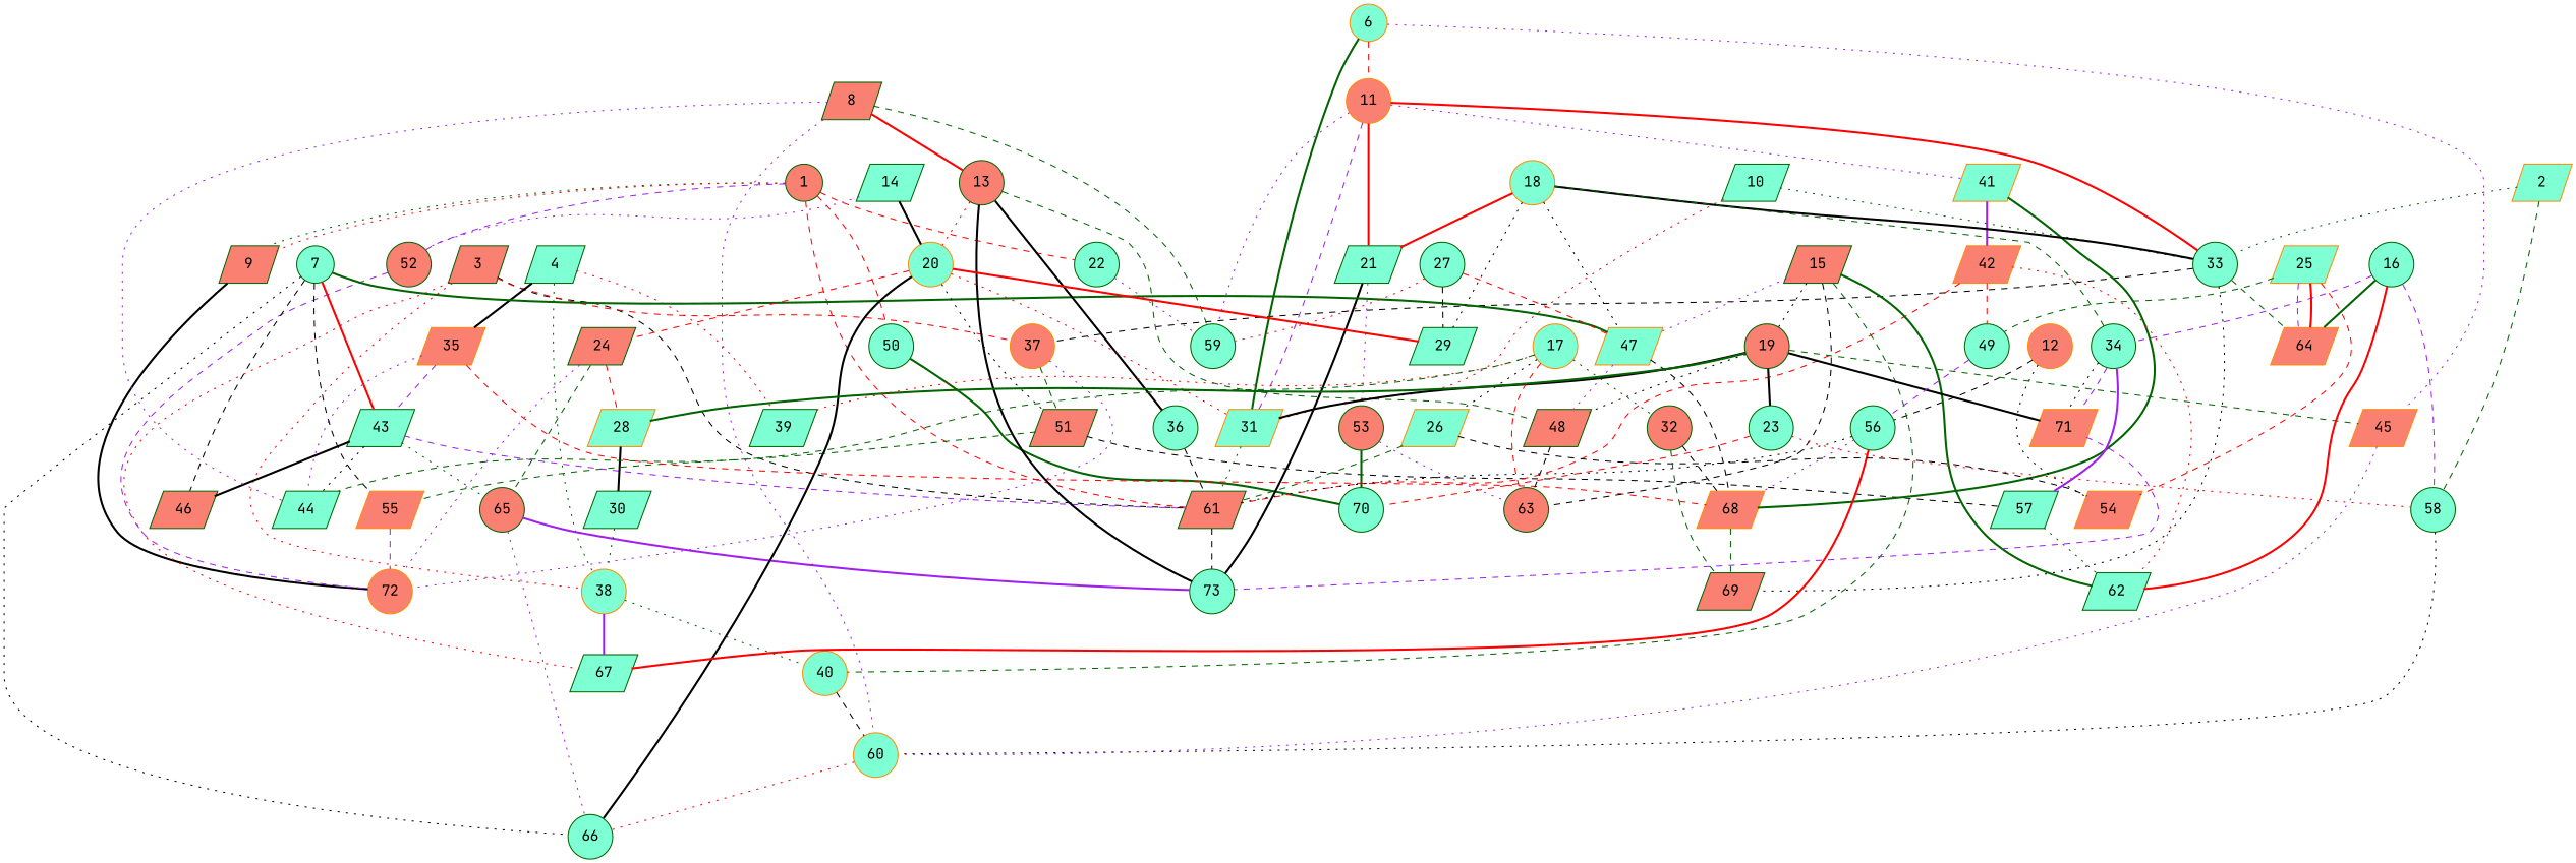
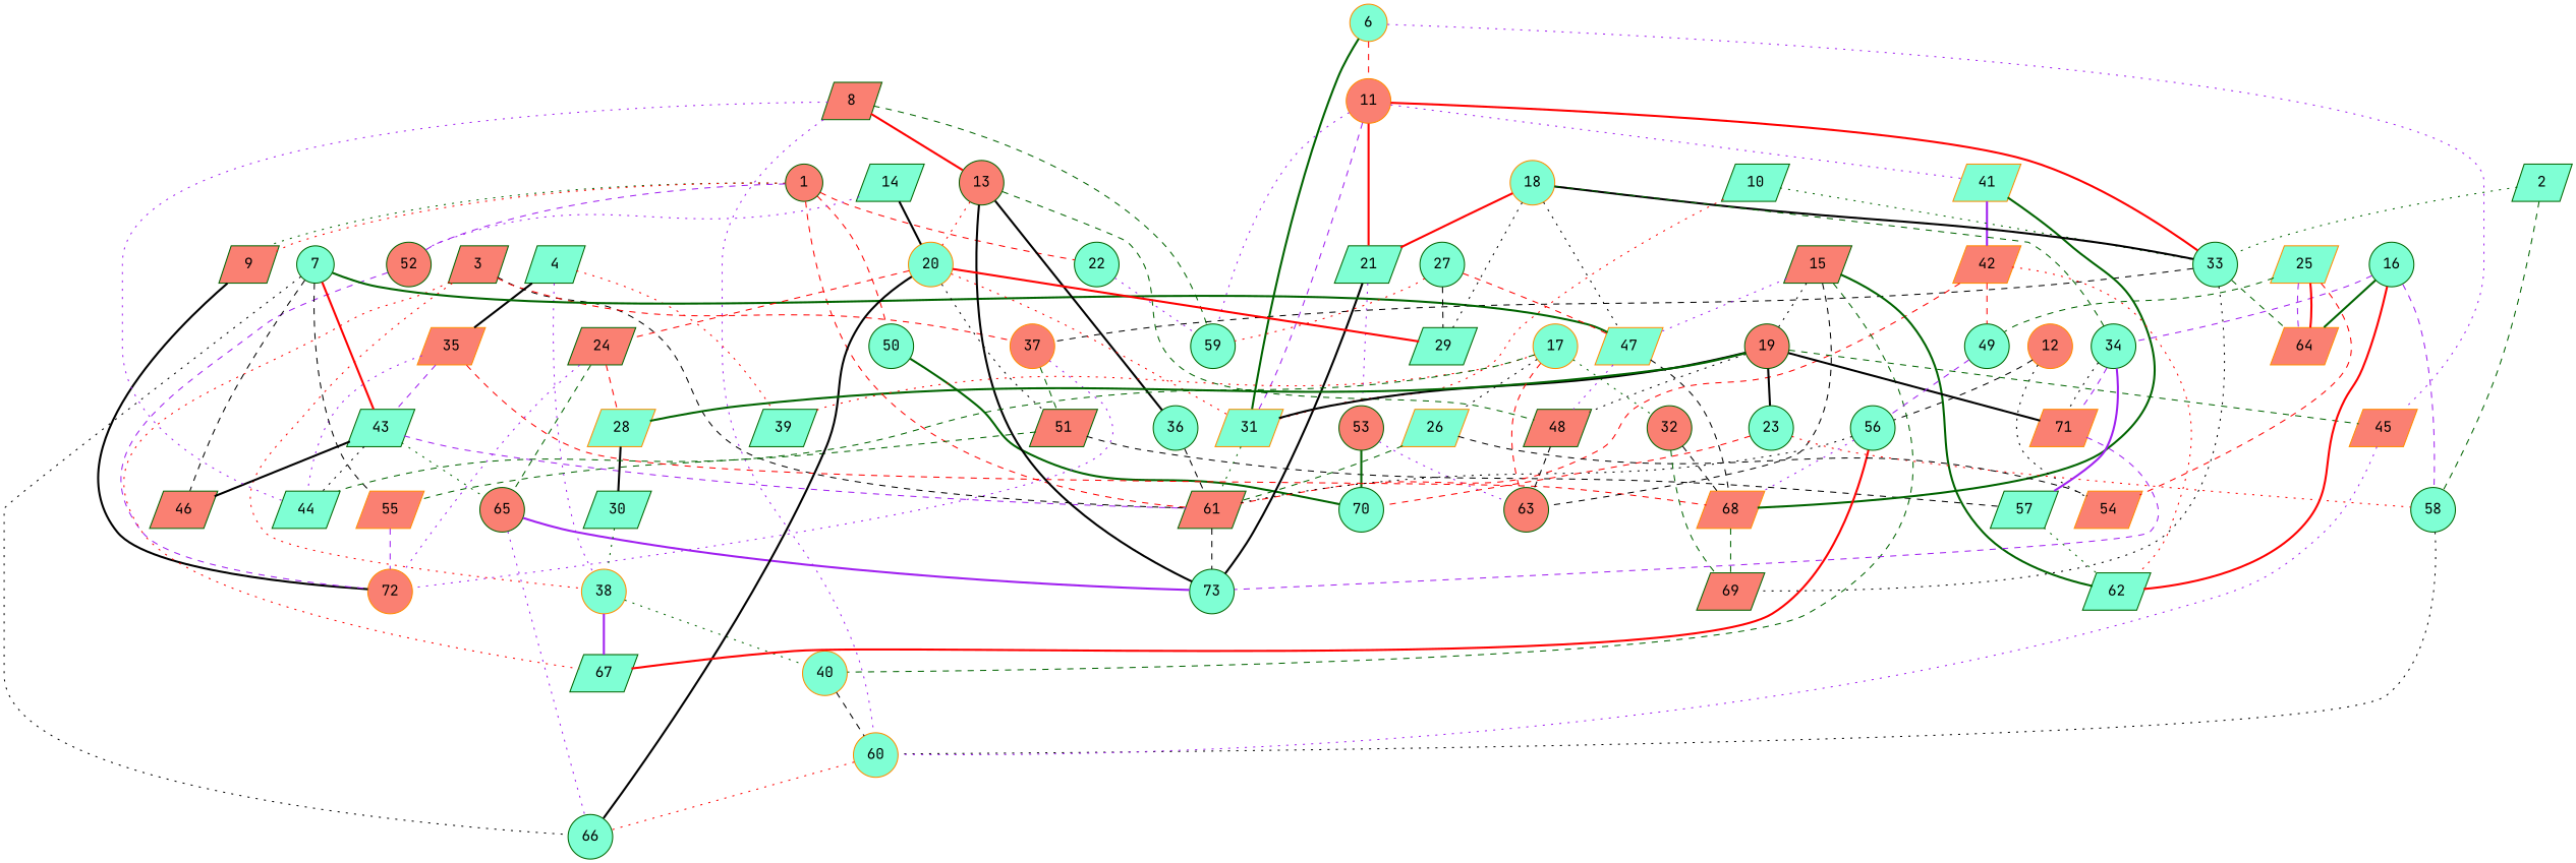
  graph {
    fontname="JetBrains Mono"
    node [color=darkgreen fillcolor=aquamarine fontname="JetBrains Mono" shape=parallelogram style=filled]
    edge [color=black fontname="JetBrains Mono" style=dashed]
    1 [fillcolor=salmon shape=circle]
    9 [fillcolor=salmon]
    22 [shape=circle]
    50 [shape=circle]
    52 [fillcolor=salmon shape=circle]
    61 [fillcolor=salmon]
    72 [color=darkorange fillcolor=salmon shape=circle]
    59 [shape=circle]
    70 [shape=circle]
    73 [shape=circle]
-   2 [color=darkorange]
+   2
    33 [shape=circle]
    58 [shape=circle]
    37 [color=darkorange fillcolor=salmon shape=circle]
    64 [color=darkorange fillcolor=salmon]
    69 [fillcolor=salmon]
    60 [color=darkorange shape=circle]
    3 [fillcolor=salmon]
    38 [color=darkorange shape=circle]
    67
    51 [fillcolor=salmon]
    40 [color=darkorange shape=circle]
    4
    35 [color=darkorange fillcolor=salmon]
    39
    43
    44
    68 [color=darkorange fillcolor=salmon]
    6 [color=darkorange shape=circle]
    11 [color=darkorange fillcolor=salmon shape=circle]
    31 [color=darkorange]
    45 [color=darkorange fillcolor=salmon]
    21
    41 [color=darkorange]
    7 [shape=circle]
    46 [fillcolor=salmon]
    47 [color=darkorange]
    55 [color=darkorange fillcolor=salmon]
    66 [shape=circle]
    65 [fillcolor=salmon shape=circle]
    48 [fillcolor=salmon]
    8 [fillcolor=salmon]
    13 [fillcolor=salmon shape=circle]
    20 [color=darkorange shape=circle]
    36 [shape=circle]
    10
    53 [fillcolor=salmon shape=circle]
    42 [color=darkorange fillcolor=salmon]
    12 [color=darkorange fillcolor=salmon shape=circle]
    54 [color=darkorange fillcolor=salmon]
    56 [shape=circle]
    29
    24 [fillcolor=salmon]
    63 [fillcolor=salmon shape=circle]
    14
    15 [fillcolor=salmon]
    19 [fillcolor=salmon shape=circle]
    62
    23 [shape=circle]
    28 [color=darkorange]
    71 [color=darkorange fillcolor=salmon]
    16 [shape=circle]
    34 [shape=circle]
    57
    17 [color=darkorange shape=circle]
    26 [color=darkorange]
    32 [fillcolor=salmon shape=circle]
    18 [color=darkorange shape=circle]
    30
    25 [color=darkorange]
    49 [shape=circle]
    27 [shape=circle]
    1 -- 9 [color=darkgreen style=dotted]
    1 -- 9 [color=red style=dotted]
    1 -- 22 [color=red]
    1 -- 50 [color=red]
    1 -- 52 [color=purple]
    1 -- 61 [color=red]
    9 -- 72 [style=bold]
    22 -- 59 [color=purple style=dotted]
    50 -- 70 [color=darkgreen style=bold]
    52 -- 72 [color=purple]
    61 -- 73
    2 -- 33 [color=darkgreen style=dotted]
    2 -- 58 [color=darkgreen]
    33 -- 37
    33 -- 64 [color=darkgreen]
    33 -- 69 [style=dotted]
    58 -- 60 [style=dotted]
    37 -- 72 [color=purple style=dotted]
    37 -- 51 [color=darkgreen]
    60 -- 66 [color=red style=dotted]
    3 -- 61
    3 -- 37 [color=red]
    3 -- 38 [color=red style=dotted]
    3 -- 67 [color=red style=dotted]
    38 -- 67 [color=purple style=bold]
    38 -- 40 [color=darkgreen style=dotted]
    51 -- 55 [color=darkgreen]
    51 -- 57
    40 -- 60
-   4 -- 38 [color=darkgreen style=dotted]
+   4 -- 38 [color=purple style=dotted]
    4 -- 35 [style=bold]
    4 -- 39 [color=red style=dotted]
    35 -- 43 [color=purple]
    35 -- 44 [color=purple style=dotted]
    35 -- 68 [color=red]
    43 -- 61 [color=purple]
    43 -- 44 [style=dotted]
    43 -- 46 [style=bold]
    43 -- 65 [color=darkgreen style=dotted]
    68 -- 69 [color=darkgreen]
    6 -- 11 [color=red]
    6 -- 31 [color=darkgreen style=bold]
    6 -- 45 [color=purple style=dotted]
    11 -- 59 [color=purple style=dotted]
    11 -- 33 [color=red style=bold]
    11 -- 31 [color=purple]
    11 -- 21 [color=red style=bold]
    11 -- 41 [color=purple style=dotted]
    31 -- 61 [color=darkgreen style=dotted]
    45 -- 60 [color=purple style=dotted]
    21 -- 73 [style=bold]
    21 -- 53 [color=purple style=dotted]
    41 -- 68 [color=darkgreen style=bold]
    41 -- 42 [color=purple style=bold]
    7 -- 43 [color=red style=bold]
    7 -- 46
    7 -- 47 [color=darkgreen style=bold]
    7 -- 55
    7 -- 66 [style=dotted]
    47 -- 68
    47 -- 48 [color=purple style=dotted]
    55 -- 72 [color=purple]
    65 -- 73 [color=purple style=bold]
    65 -- 66 [color=purple style=dotted]
    48 -- 63
    8 -- 59 [color=darkgreen]
    8 -- 60 [color=purple style=dotted]
    8 -- 44 [color=purple style=dotted]
    8 -- 13 [color=red style=bold]
    13 -- 73 [style=bold]
    13 -- 48 [color=darkgreen]
    13 -- 20 [color=red style=dotted]
    13 -- 36 [style=bold]
    20 -- 51 [style=dotted]
    20 -- 31 [color=red style=dotted]
    20 -- 66 [style=bold]
    20 -- 29 [color=red style=bold]
    20 -- 24 [color=red]
    36 -- 61
    10 -- 33 [color=darkgreen style=dotted]
    10 -- 31 [color=red style=dotted]
    53 -- 70 [color=darkgreen style=bold]
    53 -- 63 [color=purple style=dotted]
    42 -- 61 [color=red]
    42 -- 62 [color=red style=dotted]
    42 -- 49 [color=red]
    12 -- 54 [style=dotted]
    12 -- 56
    56 -- 61 [style=dotted]
    56 -- 67 [color=red style=bold]
    56 -- 68 [color=purple style=dotted]
    24 -- 72 [color=purple style=dotted]
    24 -- 65 [color=darkgreen]
    24 -- 28 [color=red]
    14 -- 52 [color=purple style=dotted]
    14 -- 20 [style=bold]
    15 -- 40 [color=darkgreen]
    15 -- 47 [color=purple style=dotted]
    15 -- 63
    15 -- 19 [style=dotted]
    15 -- 62 [color=darkgreen style=bold]
    19 -- 31 [style=bold]
    19 -- 45 [color=darkgreen]
    19 -- 48 [style=dotted]
    19 -- 23 [style=bold]
    19 -- 28 [color=darkgreen style=bold]
    19 -- 71 [style=bold]
    23 -- 70 [color=red]
    23 -- 58 [color=red style=dotted]
    28 -- 30 [style=bold]
    71 -- 73 [color=purple]
    16 -- 58 [color=purple]
    16 -- 64 [color=darkgreen style=bold]
    16 -- 62 [color=red style=bold]
    16 -- 34 [color=purple]
    34 -- 71 [style=dotted]
    34 -- 71 [color=purple]
    34 -- 57 [color=purple style=bold]
    57 -- 62 [color=darkgreen style=dotted]
    17 -- 39 [color=red style=dotted]
    17 -- 44 [color=darkgreen]
    17 -- 63 [color=red]
    17 -- 26 [style=dotted]
    17 -- 32 [color=darkgreen style=dotted]
    26 -- 61 [color=darkgreen]
    26 -- 54
    32 -- 69 [color=darkgreen]
    32 -- 68
    18 -- 33 [style=bold]
    18 -- 21 [color=red style=bold]
    18 -- 47 [style=dotted]
    18 -- 29 [style=dotted]
    18 -- 34 [color=darkgreen]
    30 -- 38 [color=darkgreen style=dotted]
    25 -- 64 [color=purple]
    25 -- 64 [color=red style=bold]
    25 -- 54 [color=red]
    25 -- 49 [color=darkgreen]
    49 -- 56 [color=purple]
    27 -- 59 [color=red style=dotted]
    27 -- 47 [color=red]
    27 -- 29
  }
